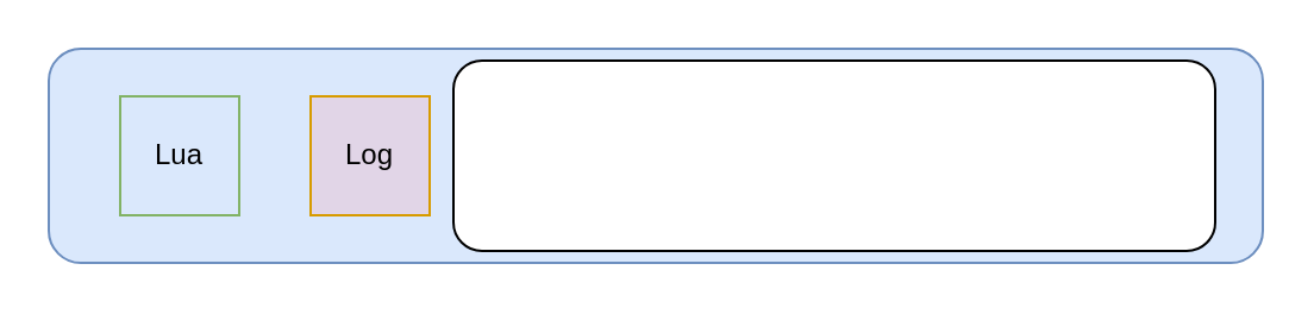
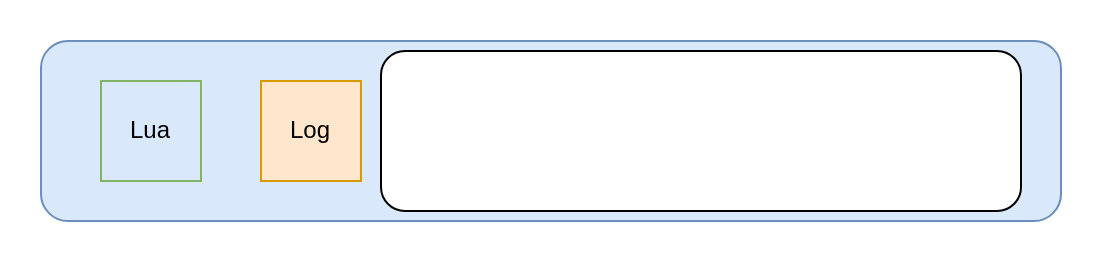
  <mxCell id="0" />
  <mxCell id="1" parent="0" />
  <mxCell id="2" value="" style="rounded=1;whiteSpace=wrap;html=1;fillColor=#dae8fc;strokeColor=#6c8ebf;" vertex="1" parent="1"><mxGeometry x="20" y="20" width="510" height="90" as="geometry" /></mxCell>
  <mxCell id="3" value="Lua" style="whiteSpace=wrap;html=1;aspect=fixed;fillColor=#dae8fc;strokeColor=#82b366;" vertex="1" parent="1"><mxGeometry x="50" y="40" width="50" height="50" as="geometry" /></mxCell>
- <mxCell id="4" value="Log" style="whiteSpace=wrap;html=1;aspect=fixed;fillColor=#e1d5e7;strokeColor=#d79b00;" vertex="1" parent="1"><mxGeometry x="130" y="40" width="50" height="50" as="geometry" /></mxCell>
+ <mxCell id="4" value="Log" style="whiteSpace=wrap;html=1;aspect=fixed;fillColor=#ffe6cc;strokeColor=#d79b00;" vertex="1" parent="1"><mxGeometry x="130" y="40" width="50" height="50" as="geometry" /></mxCell>
  <mxCell id="5" value="" style="rounded=1;whiteSpace=wrap;html=1;" vertex="1" parent="1"><mxGeometry x="190" y="25" width="320" height="80" as="geometry" /></mxCell>
